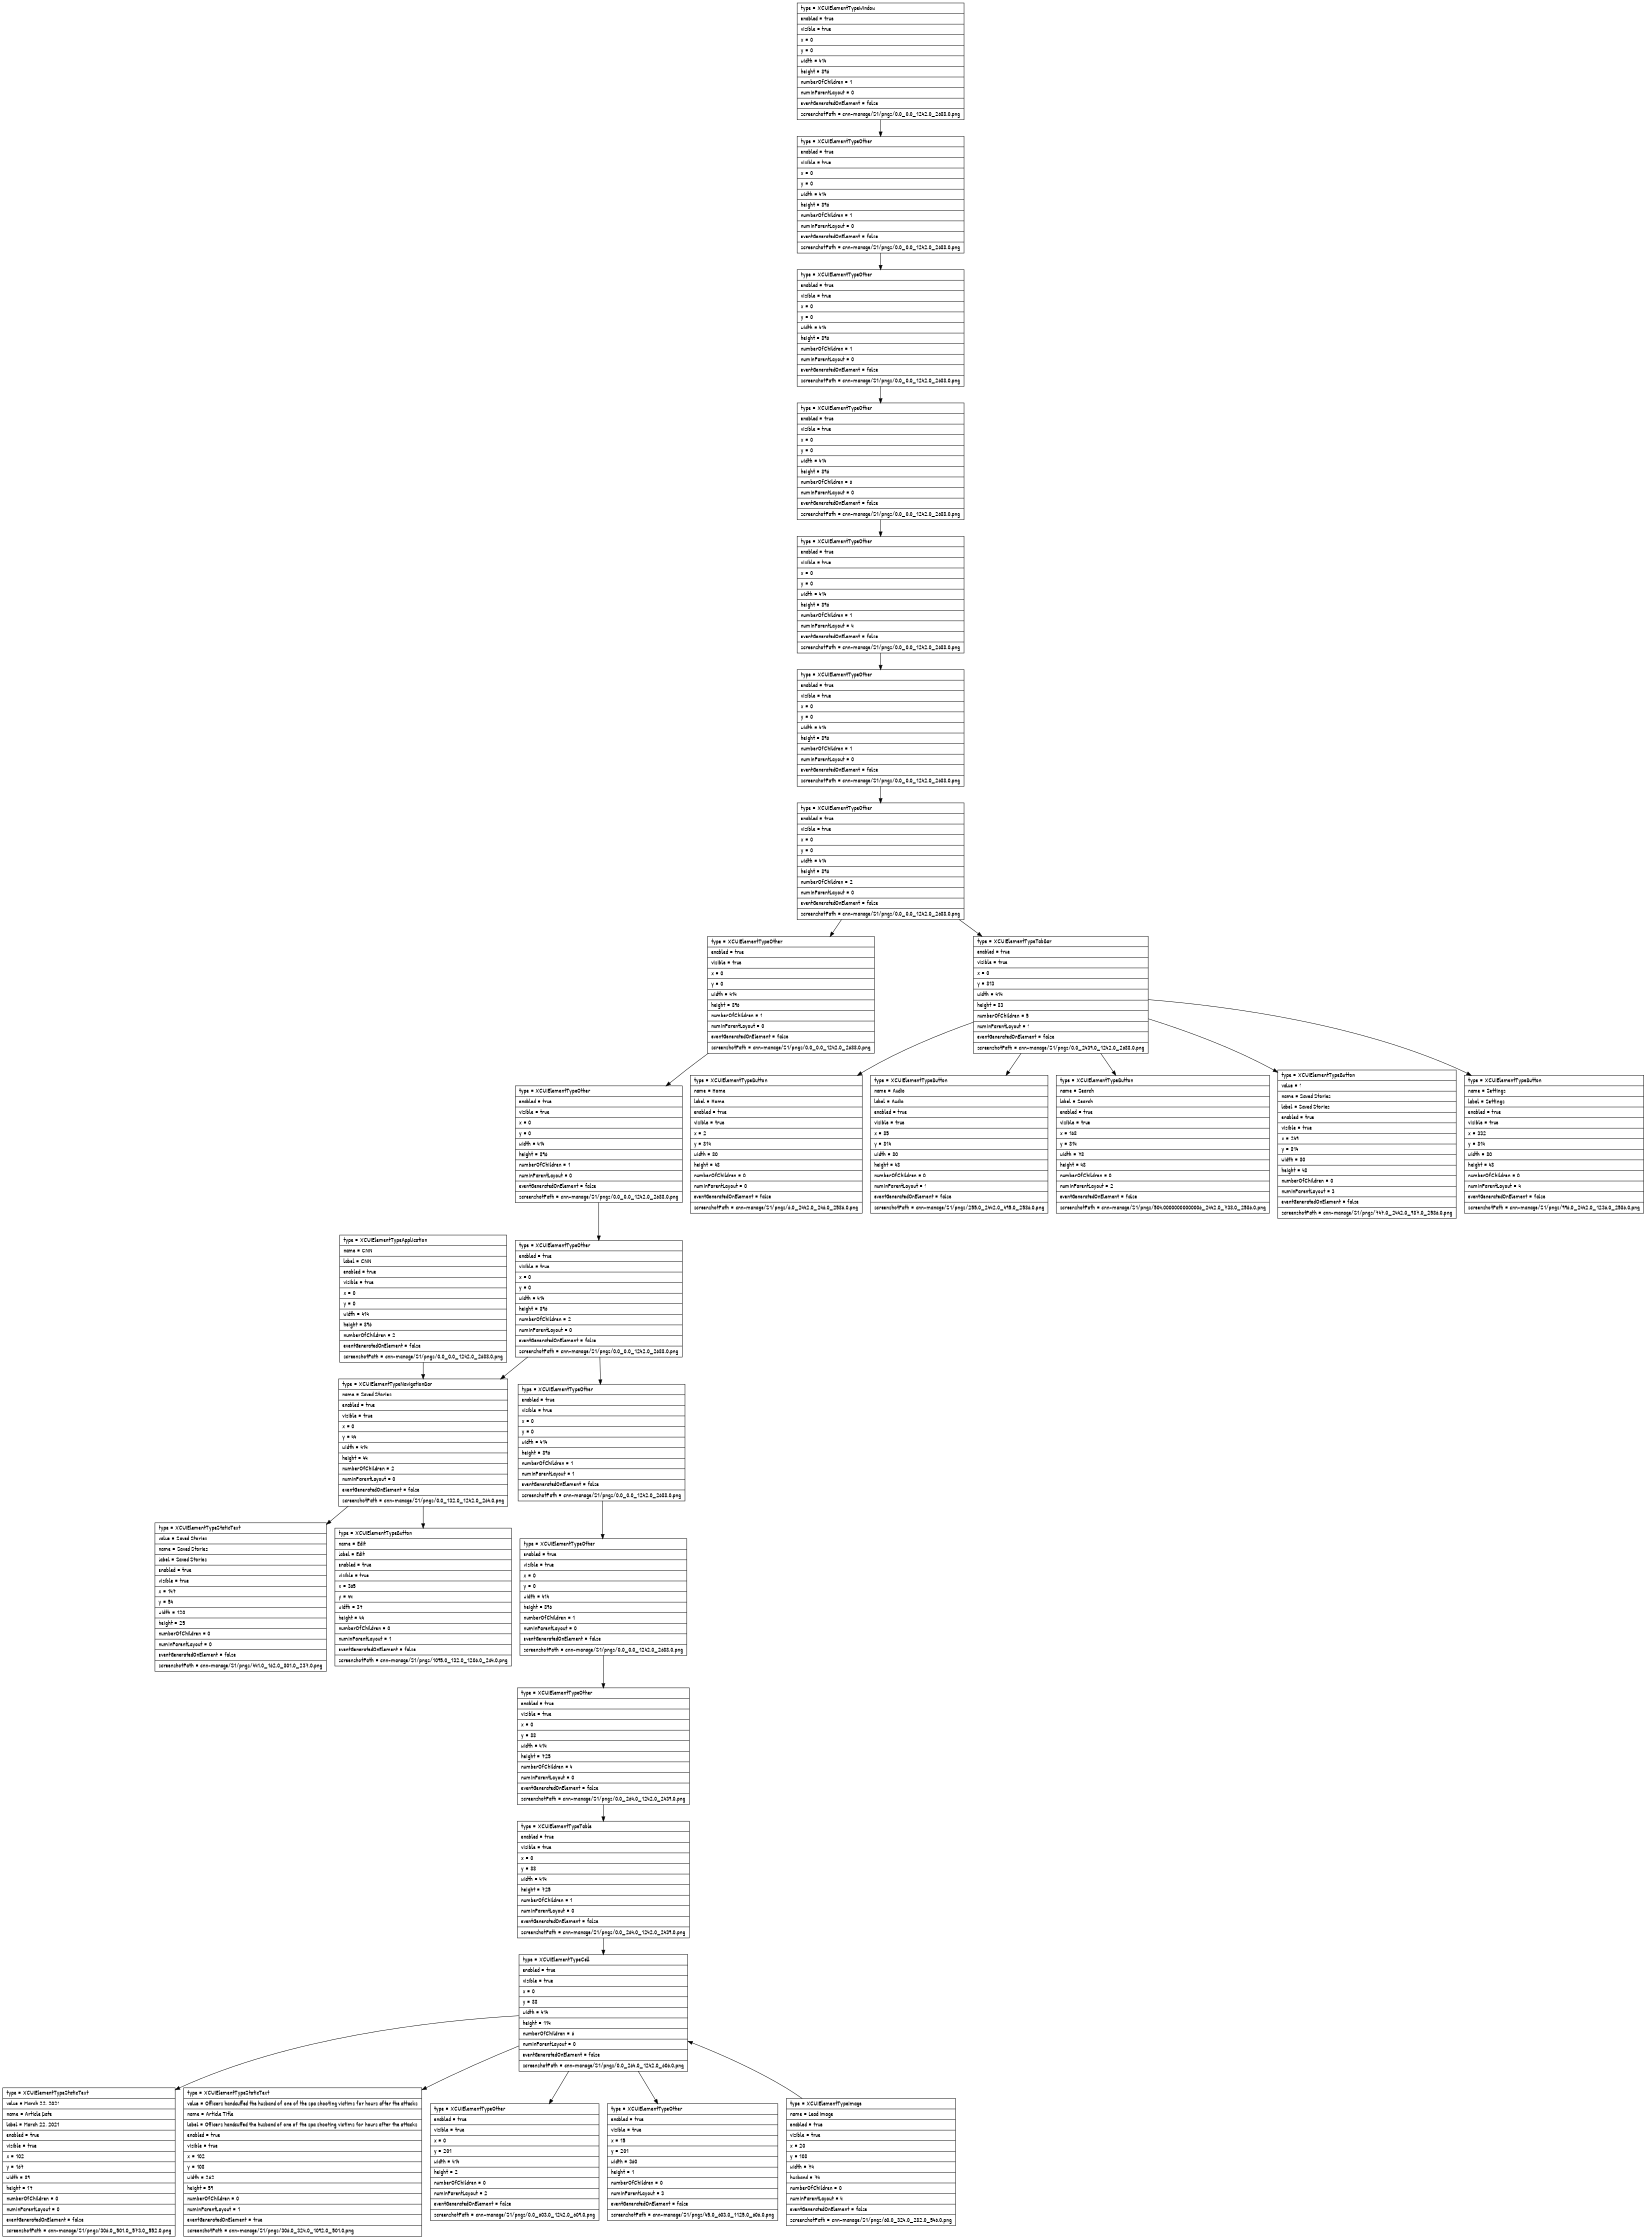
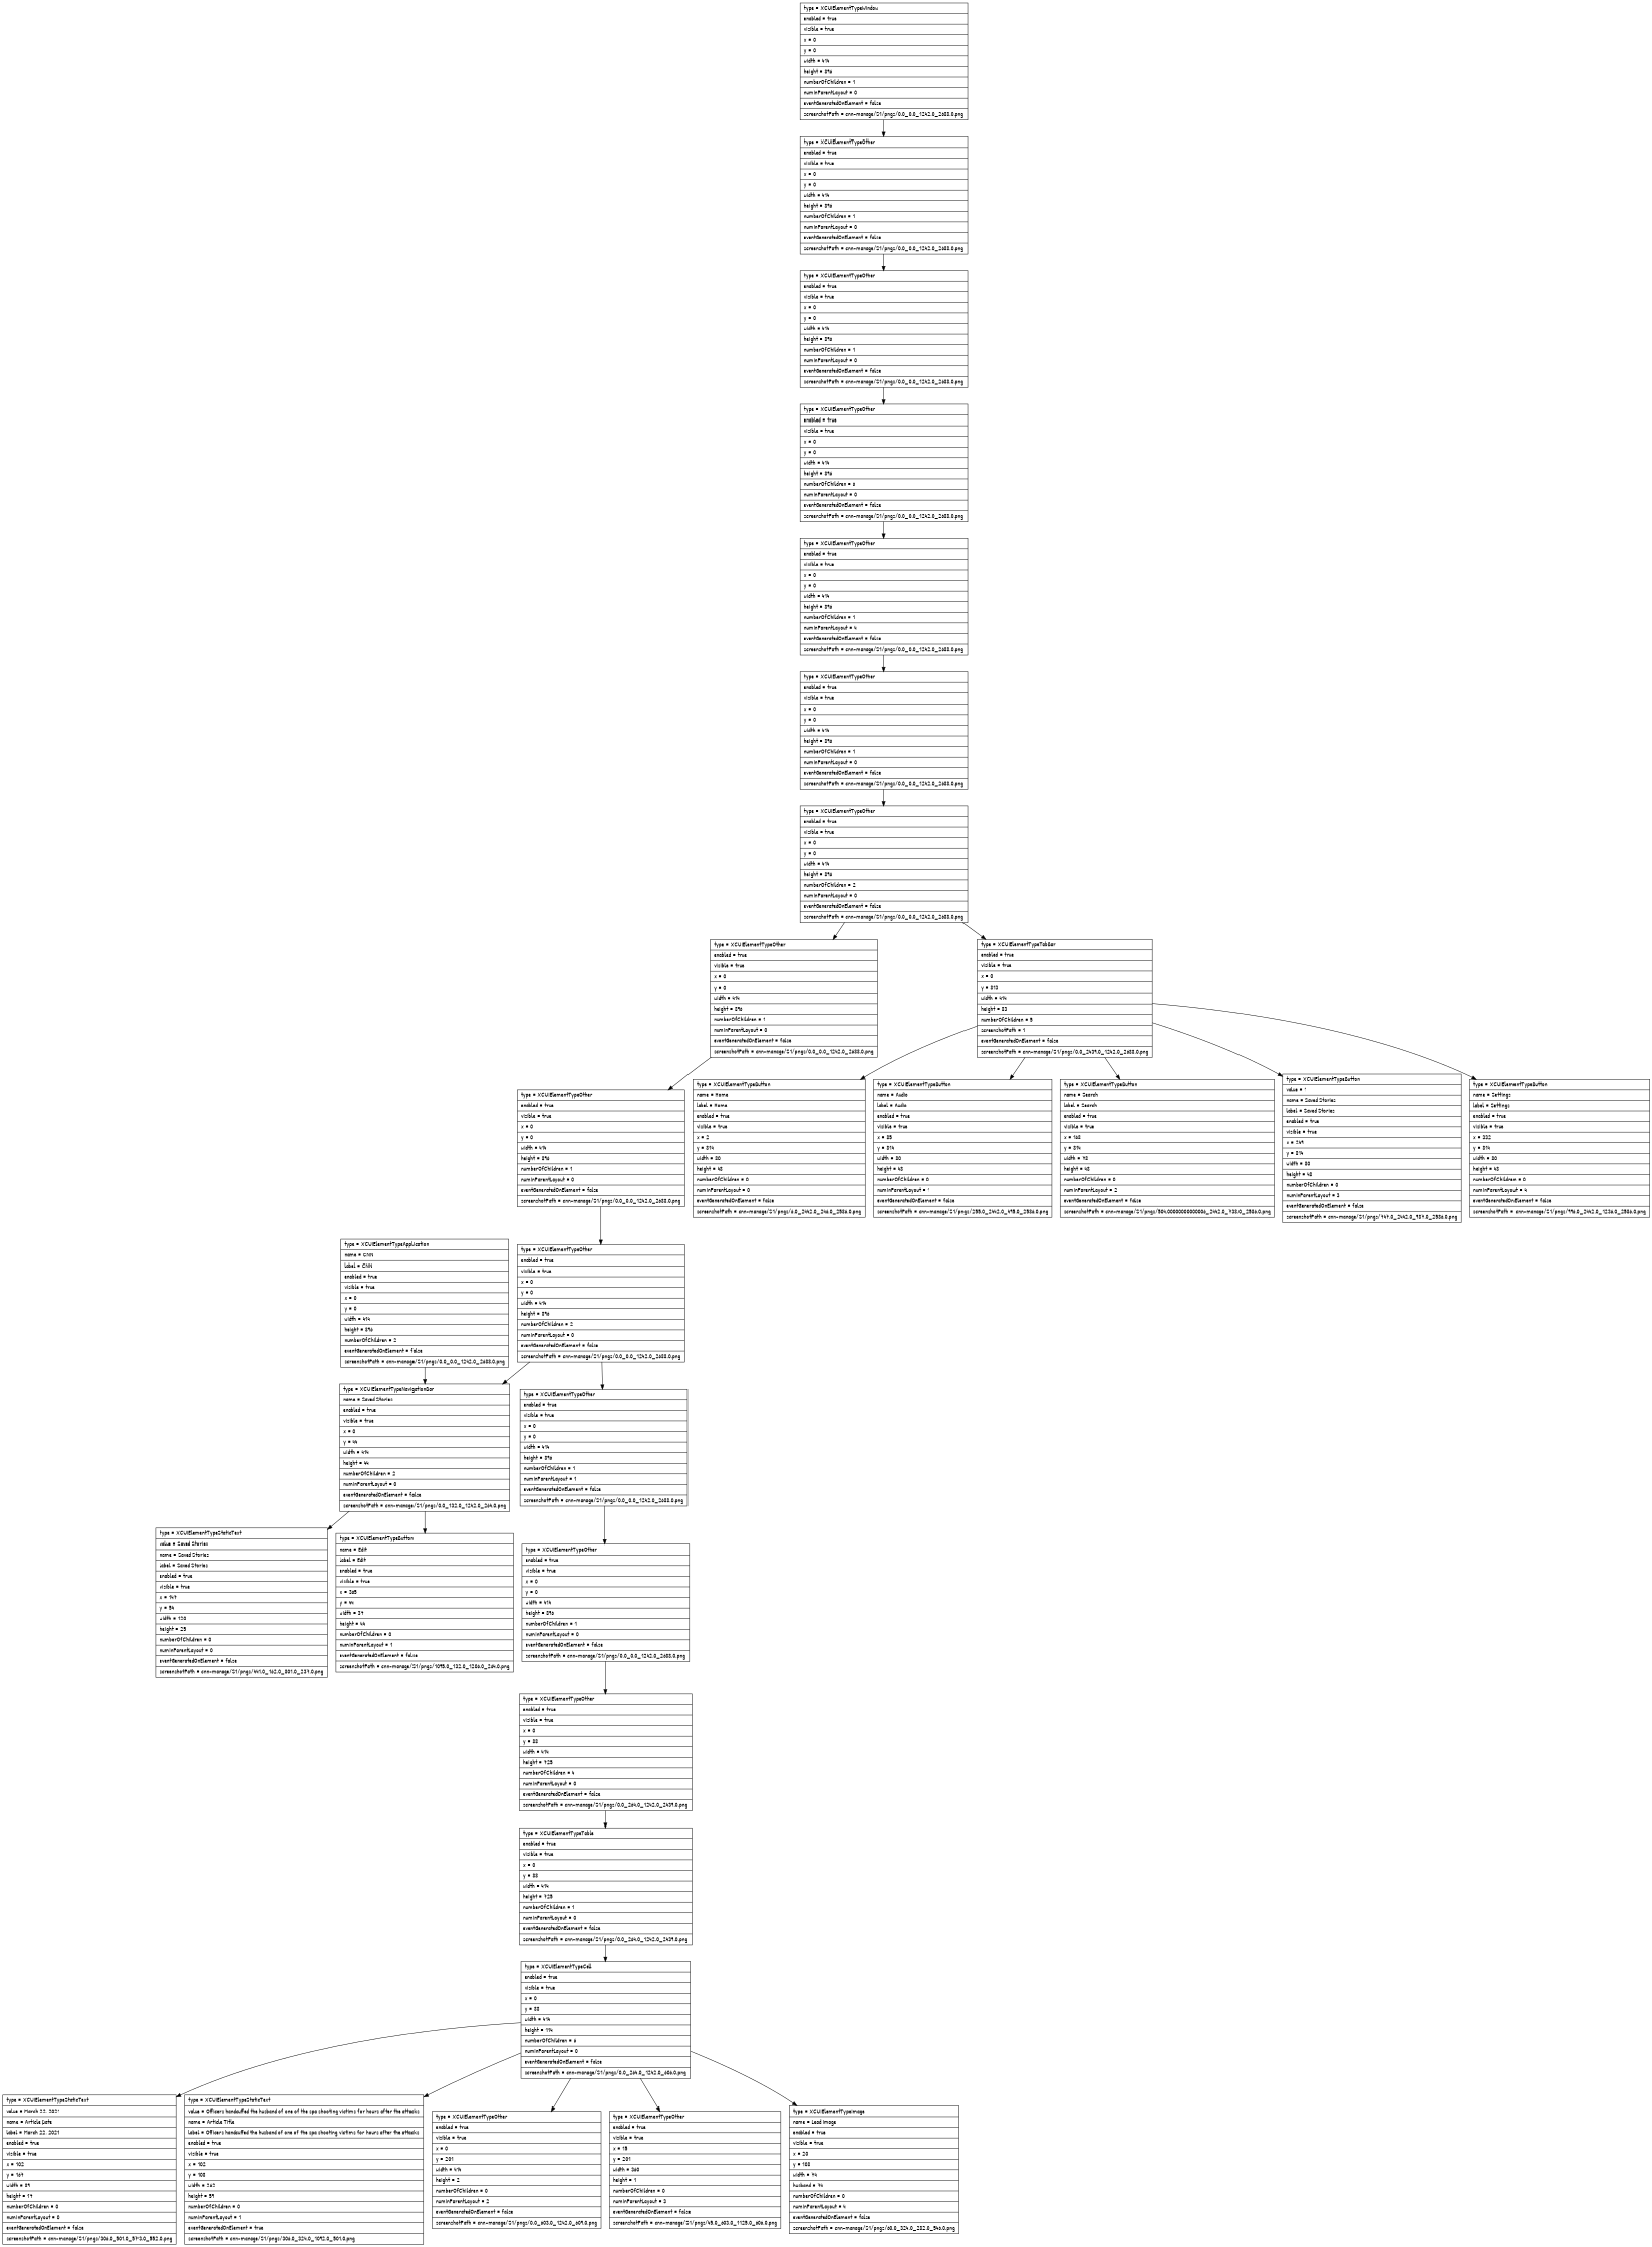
  digraph {
    fontname="Patrick Hand"
    node [fontname="Patrick Hand" shape=record]
    edge [fontname="Patrick Hand"]
    n1 [label="{type = XCUIElementTypeApplication\l|name = CNN\l|label = CNN\l|enabled = true\l|visible = true\l|x = 0\l|y = 0\l|width = 414\l|height = 896\l|numberOfChildren = 2\l|eventGeneratedOnElement = false \l|screenshotPath = cnn-manage/S1/pngs/0.0_0.0_1242.0_2688.0.png\l}"]
    n2 [label="{type = XCUIElementTypeNavigationBar\l|name = Saved Stories\l|enabled = true\l|visible = true\l|x = 0\l|y = 44\l|width = 414\l|height = 44\l|numberOfChildren = 2\l|numInParentLayout = 0\l|eventGeneratedOnElement = false \l|screenshotPath = cnn-manage/S1/pngs/0.0_132.0_1242.0_264.0.png\l}"]
    n3 [label="{type = XCUIElementTypeWindow\l|enabled = true\l|visible = true\l|x = 0\l|y = 0\l|width = 414\l|height = 896\l|numberOfChildren = 1\l|numInParentLayout = 0\l|eventGeneratedOnElement = false \l|screenshotPath = cnn-manage/S1/pngs/0.0_0.0_1242.0_2688.0.png\l}"]
    n4 [label="{type = XCUIElementTypeOther\l|enabled = true\l|visible = true\l|x = 0\l|y = 0\l|width = 414\l|height = 896\l|numberOfChildren = 1\l|numInParentLayout = 0\l|eventGeneratedOnElement = false \l|screenshotPath = cnn-manage/S1/pngs/0.0_0.0_1242.0_2688.0.png\l}"]
    n5 [label="{type = XCUIElementTypeOther\l|enabled = true\l|visible = true\l|x = 0\l|y = 0\l|width = 414\l|height = 896\l|numberOfChildren = 1\l|numInParentLayout = 0\l|eventGeneratedOnElement = false \l|screenshotPath = cnn-manage/S1/pngs/0.0_0.0_1242.0_2688.0.png\l}"]
    n6 [label="{type = XCUIElementTypeOther\l|enabled = true\l|visible = true\l|x = 0\l|y = 0\l|width = 414\l|height = 896\l|numberOfChildren = 6\l|numInParentLayout = 0\l|eventGeneratedOnElement = false \l|screenshotPath = cnn-manage/S1/pngs/0.0_0.0_1242.0_2688.0.png\l}"]
    n7 [label="{type = XCUIElementTypeOther\l|enabled = true\l|visible = true\l|x = 0\l|y = 0\l|width = 414\l|height = 896\l|numberOfChildren = 1\l|numInParentLayout = 4\l|eventGeneratedOnElement = false \l|screenshotPath = cnn-manage/S1/pngs/0.0_0.0_1242.0_2688.0.png\l}"]
    n8 [label="{type = XCUIElementTypeOther\l|enabled = true\l|visible = true\l|x = 0\l|y = 0\l|width = 414\l|height = 896\l|numberOfChildren = 1\l|numInParentLayout = 0\l|eventGeneratedOnElement = false \l|screenshotPath = cnn-manage/S1/pngs/0.0_0.0_1242.0_2688.0.png\l}"]
    n9 [label="{type = XCUIElementTypeOther\l|enabled = true\l|visible = true\l|x = 0\l|y = 0\l|width = 414\l|height = 896\l|numberOfChildren = 2\l|numInParentLayout = 0\l|eventGeneratedOnElement = false \l|screenshotPath = cnn-manage/S1/pngs/0.0_0.0_1242.0_2688.0.png\l}"]
    n10 [label="{type = XCUIElementTypeOther\l|enabled = true\l|visible = true\l|x = 0\l|y = 0\l|width = 414\l|height = 896\l|numberOfChildren = 1\l|numInParentLayout = 0\l|eventGeneratedOnElement = false \l|screenshotPath = cnn-manage/S1/pngs/0.0_0.0_1242.0_2688.0.png\l}"]
-   n11 [label="{type = XCUIElementTypeTabBar\l|enabled = true\l|visible = true\l|x = 0\l|y = 813\l|width = 414\l|height = 83\l|numberOfChildren = 5\l|numInParentLayout = 1\l|eventGeneratedOnElement = false \l|screenshotPath = cnn-manage/S1/pngs/0.0_2439.0_1242.0_2688.0.png\l}"]
+   n11 [label="{type = XCUIElementTypeTabBar\l|enabled = true\l|visible = true\l|x = 0\l|y = 813\l|width = 414\l|height = 83\l|numberOfChildren = 5\l|screenshotPath = 1\l|eventGeneratedOnElement = false \l|screenshotPath = cnn-manage/S1/pngs/0.0_2439.0_1242.0_2688.0.png\l}"]
    n12 [label="{type = XCUIElementTypeOther\l|enabled = true\l|visible = true\l|x = 0\l|y = 0\l|width = 414\l|height = 896\l|numberOfChildren = 1\l|numInParentLayout = 0\l|eventGeneratedOnElement = false \l|screenshotPath = cnn-manage/S1/pngs/0.0_0.0_1242.0_2688.0.png\l}"]
    n13 [label="{type = XCUIElementTypeButton\l|name = Home\l|label = Home\l|enabled = true\l|visible = true\l|x = 2\l|y = 814\l|width = 80\l|height = 48\l|numberOfChildren = 0\l|numInParentLayout = 0\l|eventGeneratedOnElement = false \l|screenshotPath = cnn-manage/S1/pngs/6.0_2442.0_246.0_2586.0.png\l}"]
    n14 [label="{type = XCUIElementTypeButton\l|name = Audio\l|label = Audio\l|enabled = true\l|visible = true\l|x = 85\l|y = 814\l|width = 80\l|height = 48\l|numberOfChildren = 0\l|numInParentLayout = 1\l|eventGeneratedOnElement = false \l|screenshotPath = cnn-manage/S1/pngs/255.0_2442.0_495.0_2586.0.png\l}"]
    n15 [label="{type = XCUIElementTypeButton\l|name = Search\l|label = Search\l|enabled = true\l|visible = true\l|x = 168\l|y = 814\l|width = 78\l|height = 48\l|numberOfChildren = 0\l|numInParentLayout = 2\l|eventGeneratedOnElement = false \l|screenshotPath = cnn-manage/S1/pngs/504.00000000000006_2442.0_738.0_2586.0.png\l}"]
    n16 [label="{type = XCUIElementTypeButton\l|value = 1\l|name = Saved Stories\l|label = Saved Stories\l|enabled = true\l|visible = true\l|x = 249\l|y = 814\l|width = 80\l|height = 48\l|numberOfChildren = 0\l|numInParentLayout = 3\l|eventGeneratedOnElement = false \l|screenshotPath = cnn-manage/S1/pngs/747.0_2442.0_987.0_2586.0.png\l}"]
    n17 [label="{type = XCUIElementTypeButton\l|name = Settings\l|label = Settings\l|enabled = true\l|visible = true\l|x = 332\l|y = 814\l|width = 80\l|height = 48\l|numberOfChildren = 0\l|numInParentLayout = 4\l|eventGeneratedOnElement = false \l|screenshotPath = cnn-manage/S1/pngs/996.0_2442.0_1236.0_2586.0.png\l}"]
    n18 [label="{type = XCUIElementTypeOther\l|enabled = true\l|visible = true\l|x = 0\l|y = 0\l|width = 414\l|height = 896\l|numberOfChildren = 2\l|numInParentLayout = 0\l|eventGeneratedOnElement = false \l|screenshotPath = cnn-manage/S1/pngs/0.0_0.0_1242.0_2688.0.png\l}"]
    n19 [label="{type = XCUIElementTypeOther\l|enabled = true\l|visible = true\l|x = 0\l|y = 0\l|width = 414\l|height = 896\l|numberOfChildren = 1\l|numInParentLayout = 1\l|eventGeneratedOnElement = false \l|screenshotPath = cnn-manage/S1/pngs/0.0_0.0_1242.0_2688.0.png\l}"]
    n20 [label="{type = XCUIElementTypeStaticText\l|value = Saved Stories\l|name = Saved Stories\l|label = Saved Stories\l|enabled = true\l|visible = true\l|x = 147\l|y = 54\l|width = 120\l|height = 25\l|numberOfChildren = 0\l|numInParentLayout = 0\l|eventGeneratedOnElement = false \l|screenshotPath = cnn-manage/S1/pngs/441.0_162.0_801.0_237.0.png\l}"]
    n21 [label="{type = XCUIElementTypeButton\l|name = Edit\l|label = Edit\l|enabled = true\l|visible = true\l|x = 365\l|y = 44\l|width = 37\l|height = 44\l|numberOfChildren = 0\l|numInParentLayout = 1\l|eventGeneratedOnElement = false \l|screenshotPath = cnn-manage/S1/pngs/1095.0_132.0_1206.0_264.0.png\l}"]
    n22 [label="{type = XCUIElementTypeOther\l|enabled = true\l|visible = true\l|x = 0\l|y = 0\l|width = 414\l|height = 896\l|numberOfChildren = 1\l|numInParentLayout = 0\l|eventGeneratedOnElement = false \l|screenshotPath = cnn-manage/S1/pngs/0.0_0.0_1242.0_2688.0.png\l}"]
    n23 [label="{type = XCUIElementTypeOther\l|enabled = true\l|visible = true\l|x = 0\l|y = 88\l|width = 414\l|height = 725\l|numberOfChildren = 4\l|numInParentLayout = 0\l|eventGeneratedOnElement = false \l|screenshotPath = cnn-manage/S1/pngs/0.0_264.0_1242.0_2439.0.png\l}"]
    n24 [label="{type = XCUIElementTypeTable\l|enabled = true\l|visible = true\l|x = 0\l|y = 88\l|width = 414\l|height = 725\l|numberOfChildren = 1\l|numInParentLayout = 0\l|eventGeneratedOnElement = false \l|screenshotPath = cnn-manage/S1/pngs/0.0_264.0_1242.0_2439.0.png\l}"]
    n25 [label="{type = XCUIElementTypeCell\l|enabled = true\l|visible = true\l|x = 0\l|y = 88\l|width = 414\l|height = 114\l|numberOfChildren = 6\l|numInParentLayout = 0\l|eventGeneratedOnElement = false \l|screenshotPath = cnn-manage/S1/pngs/0.0_264.0_1242.0_606.0.png\l}"]
    n26 [label="{type = XCUIElementTypeStaticText\l|value = March 22, 2021\l|name = Article Date\l|label = March 22, 2021\l|enabled = true\l|visible = true\l|x = 102\l|y = 167\l|width = 89\l|height = 17\l|numberOfChildren = 0\l|numInParentLayout = 0\l|eventGeneratedOnElement = false \l|screenshotPath = cnn-manage/S1/pngs/306.0_501.0_573.0_552.0.png\l}"]
    n27 [label="{type = XCUIElementTypeStaticText\l|value = Officers handcuffed the husband of one of the spa shooting victims for hours after the attacks\l|name = Article Title\l|label = Officers handcuffed the husband of one of the spa shooting victims for hours after the attacks\l|enabled = true\l|visible = true\l|x = 102\l|y = 108\l|width = 262\l|height = 59\l|numberOfChildren = 0\l|numInParentLayout = 1\l|eventGeneratedOnElement = true \l|screenshotPath = cnn-manage/S1/pngs/306.0_324.0_1092.0_501.0.png\l}"]
    n28 [label="{type = XCUIElementTypeOther\l|enabled = true\l|visible = true\l|x = 0\l|y = 201\l|width = 414\l|height = 2\l|numberOfChildren = 0\l|numInParentLayout = 2\l|eventGeneratedOnElement = false \l|screenshotPath = cnn-manage/S1/pngs/0.0_603.0_1242.0_609.0.png\l}"]
    n29 [label="{type = XCUIElementTypeOther\l|enabled = true\l|visible = true\l|x = 15\l|y = 201\l|width = 360\l|height = 1\l|numberOfChildren = 0\l|numInParentLayout = 3\l|eventGeneratedOnElement = false \l|screenshotPath = cnn-manage/S1/pngs/45.0_603.0_1125.0_606.0.png\l}"]
    n30 [label="{type = XCUIElementTypeImage\l|name = Lead Image\l|enabled = true\l|visible = true\l|x = 20\l|y = 108\l|width = 74\l|husband = 74\l|numberOfChildren = 0\l|numInParentLayout = 4\l|eventGeneratedOnElement = false \l|screenshotPath = cnn-manage/S1/pngs/60.0_324.0_282.0_546.0.png\l}"]
    n1 -> n2
    n2 -> n20
    n2 -> n21
    n3 -> n4
    n4 -> n5
    n5 -> n6
    n6 -> n7
    n7 -> n8
    n8 -> n9
    n9 -> n10
    n9 -> n11
    n10 -> n12
    n11 -> n13
    n11 -> n14
    n11 -> n15
    n11 -> n16
    n11 -> n17
    n12 -> n18
    n18 -> n2
    n18 -> n19
    n19 -> n22
    n22 -> n23
    n23 -> n24
    n24 -> n25
    n25 -> n26
    n25 -> n27
    n25 -> n28
    n25 -> n29
-   n30 -> n25
+   n25 -> n30
  }
